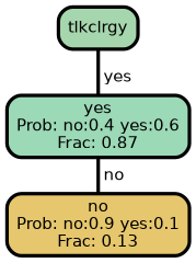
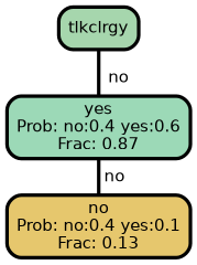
  graph {
    ranksep="0 equally"
    splines=straight
    node [color=black fontcolor=black fontname=helvetica penwidth=3 shape=box style="filled, rounded"]
    edge [color=black fontname=helvetica penwidth=3]
-   n1 [fillcolor="#e6c76d" label="no\nProb: no:0.9 yes:0.1\nFrac: 0.13"]
+   n1 [fillcolor="#e6c76d" label="no\nProb: no:0.4 yes:0.1\nFrac: 0.13"]
    n2 [fillcolor="#a6d6ad" label=tlkclrgy]
    n3 [fillcolor="#9cd9b7" label="yes\nProb: no:0.4 yes:0.6\nFrac: 0.87"]
    subgraph sub_1 {
      rank=same
    }
-   n2 -- n3 [label=" yes"]
+   n2 -- n3 [label=" no"]
    n3 -- n1 [label=" no"]
  }
